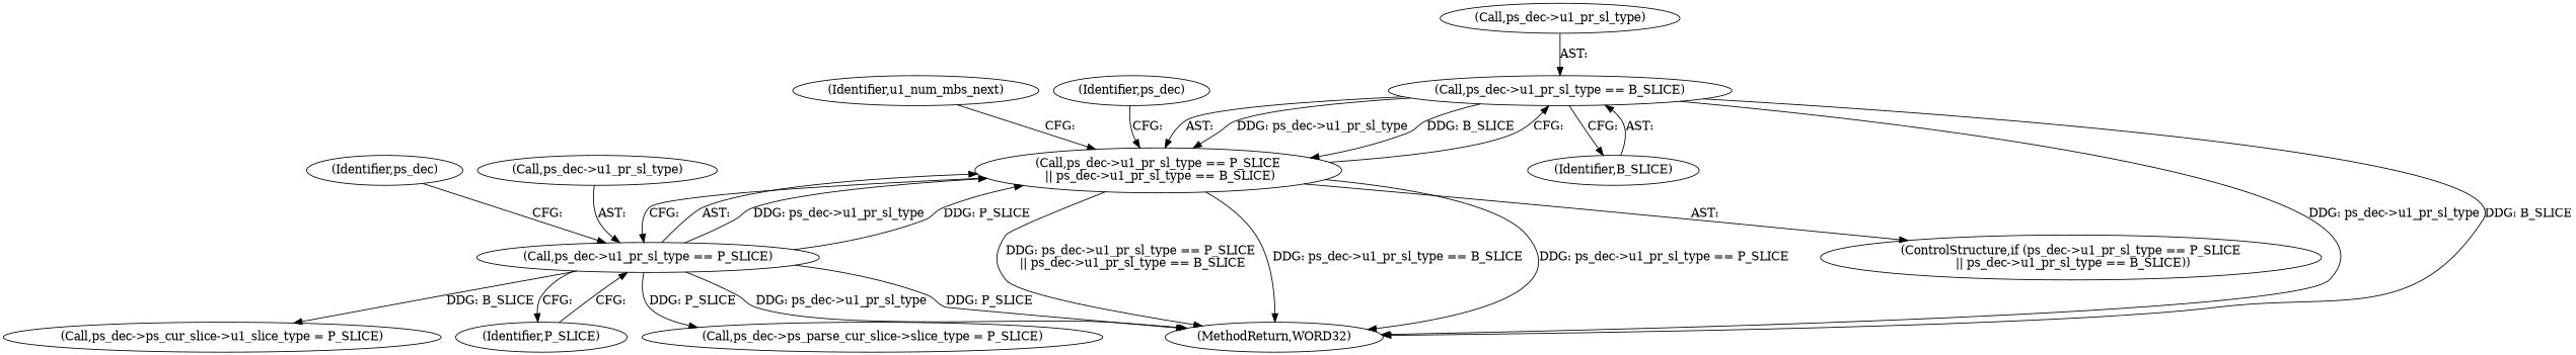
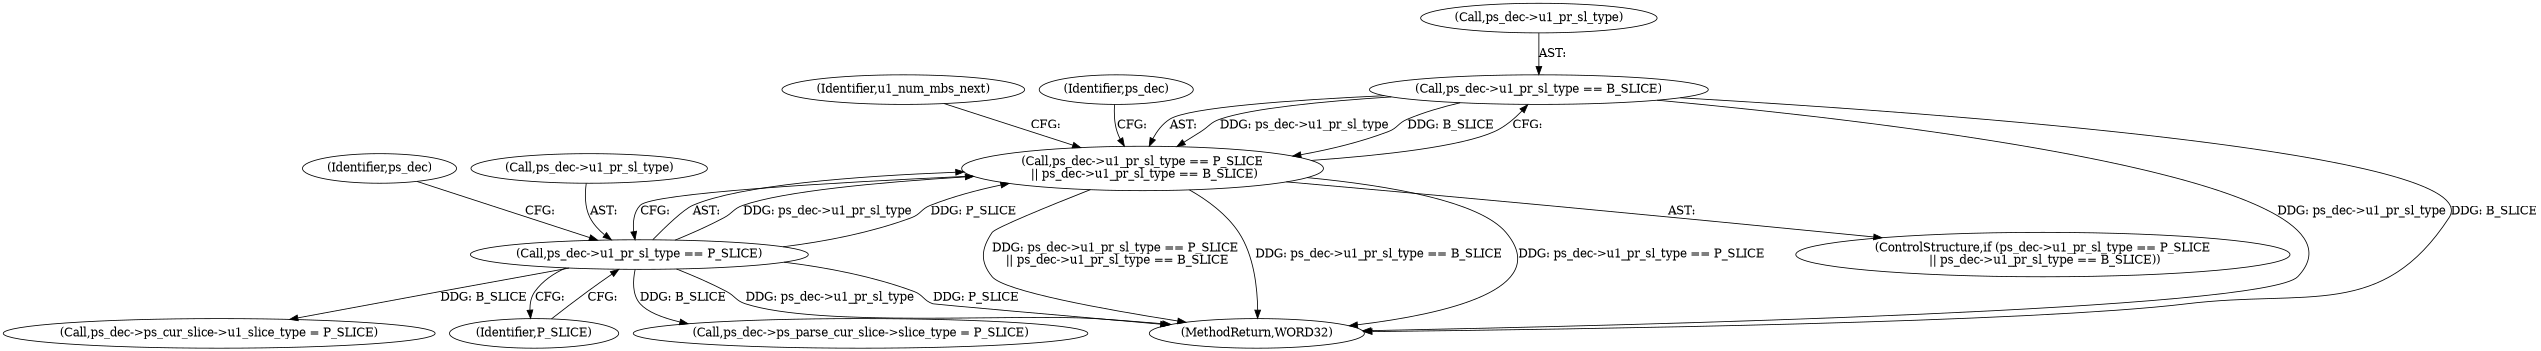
  digraph {
    n1 [label="(Call,ps_dec->u1_pr_sl_type == B_SLICE)"]
    n2 [label="(Call,ps_dec->u1_pr_sl_type == P_SLICE\n || ps_dec->u1_pr_sl_type == B_SLICE)"]
-   n3 [label="(Identifier,B_SLICE)"]
    n4 [label="(MethodReturn,WORD32)"]
    n5 [label="(Call,ps_dec->u1_pr_sl_type == P_SLICE)"]
    n6 [label="(ControlStructure,if (ps_dec->u1_pr_sl_type == P_SLICE\n || ps_dec->u1_pr_sl_type == B_SLICE))"]
    n7 [label="(Call,ps_dec->ps_cur_slice->u1_slice_type = P_SLICE)"]
    n8 [label="(Identifier,P_SLICE)"]
    n9 [label="(Call,ps_dec->ps_parse_cur_slice->slice_type = P_SLICE)"]
    n10 [label="(Identifier,u1_num_mbs_next)"]
    n11 [label="(Identifier,ps_dec)"]
    n12 [label="(Call,ps_dec->u1_pr_sl_type)"]
    n13 [label="(Call,ps_dec->u1_pr_sl_type)"]
    n14 [label="(Identifier,ps_dec)"]
    n1 -> n2 [label="AST: "]
    n1 -> n2 [label="DDG: ps_dec->u1_pr_sl_type"]
    n1 -> n2 [label="DDG: B_SLICE"]
-   n1 -> n3 [label="CFG: "]
    n1 -> n4 [label="DDG: ps_dec->u1_pr_sl_type"]
    n1 -> n4 [label="DDG: B_SLICE"]
    n2 -> n1 [label="CFG: "]
    n2 -> n4 [label="DDG: ps_dec->u1_pr_sl_type == P_SLICE\n || ps_dec->u1_pr_sl_type == B_SLICE"]
    n2 -> n4 [label="DDG: ps_dec->u1_pr_sl_type == B_SLICE"]
    n2 -> n4 [label="DDG: ps_dec->u1_pr_sl_type == P_SLICE"]
    n2 -> n5 [label="CFG: "]
    n2 -> n6 [label="AST: "]
-   n3 -> n1 [label="AST: "]
    n5 -> n2 [label="AST: "]
    n5 -> n2 [label="DDG: ps_dec->u1_pr_sl_type"]
    n5 -> n2 [label="DDG: P_SLICE"]
    n5 -> n4 [label="DDG: ps_dec->u1_pr_sl_type"]
    n5 -> n4 [label="DDG: P_SLICE"]
    n5 -> n7 [label="DDG: B_SLICE"]
    n5 -> n8 [label="CFG: "]
-   n5 -> n9 [label="DDG: P_SLICE"]
+   n5 -> n9 [label="DDG: B_SLICE"]
    n8 -> n5 [label="CFG: "]
    n10 -> n2 [label="CFG: "]
    n11 -> n5 [label="CFG: "]
    n12 -> n5 [label="AST: "]
    n13 -> n1 [label="AST: "]
    n14 -> n2 [label="CFG: "]
  }
